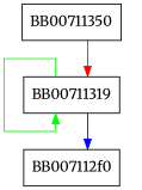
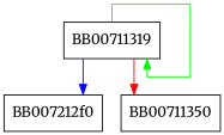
  digraph {
    fontname=Merriweather
    splines=ortho
    node [fontname=Merriweather shape=box]
    edge [fontname=Merriweather]
    BB00711319
-   BB007112f0
+   BB007112f0 [label=BB007212f0]
    BB00711350
    BB00711319 -> BB00711319 [color=green]
    BB00711319 -> BB007112f0 [color=blue]
-   BB00711350 -> BB00711319 [color=red]
+   BB00711319 -> BB00711350 [color=red]
  }
